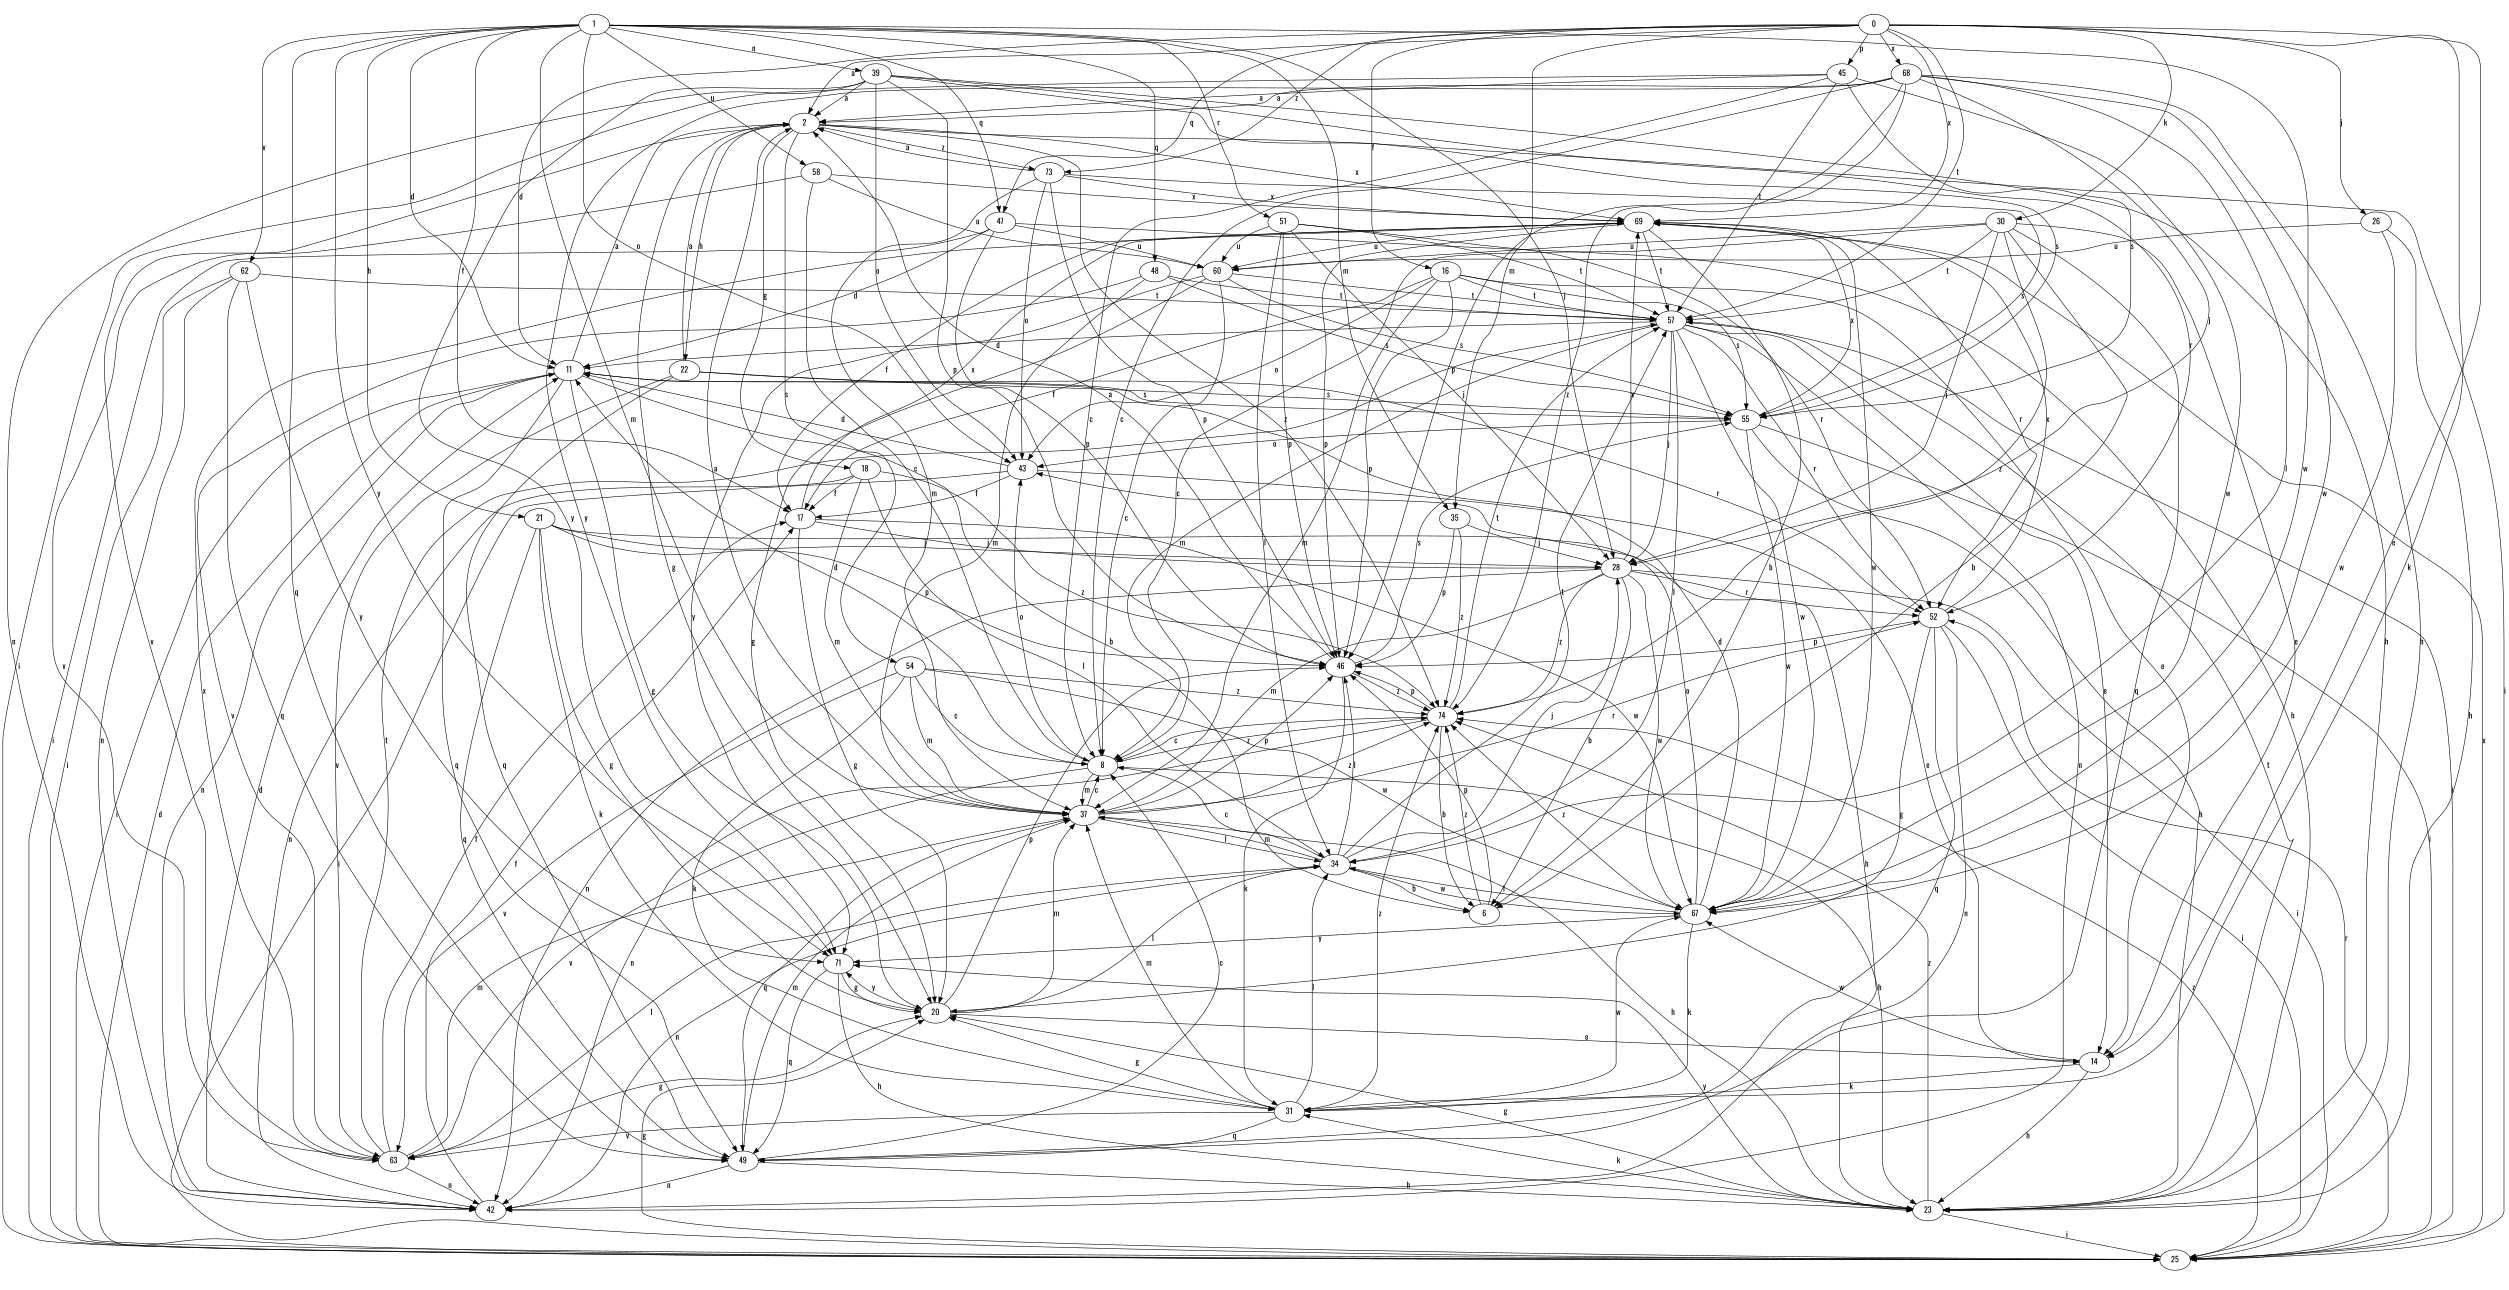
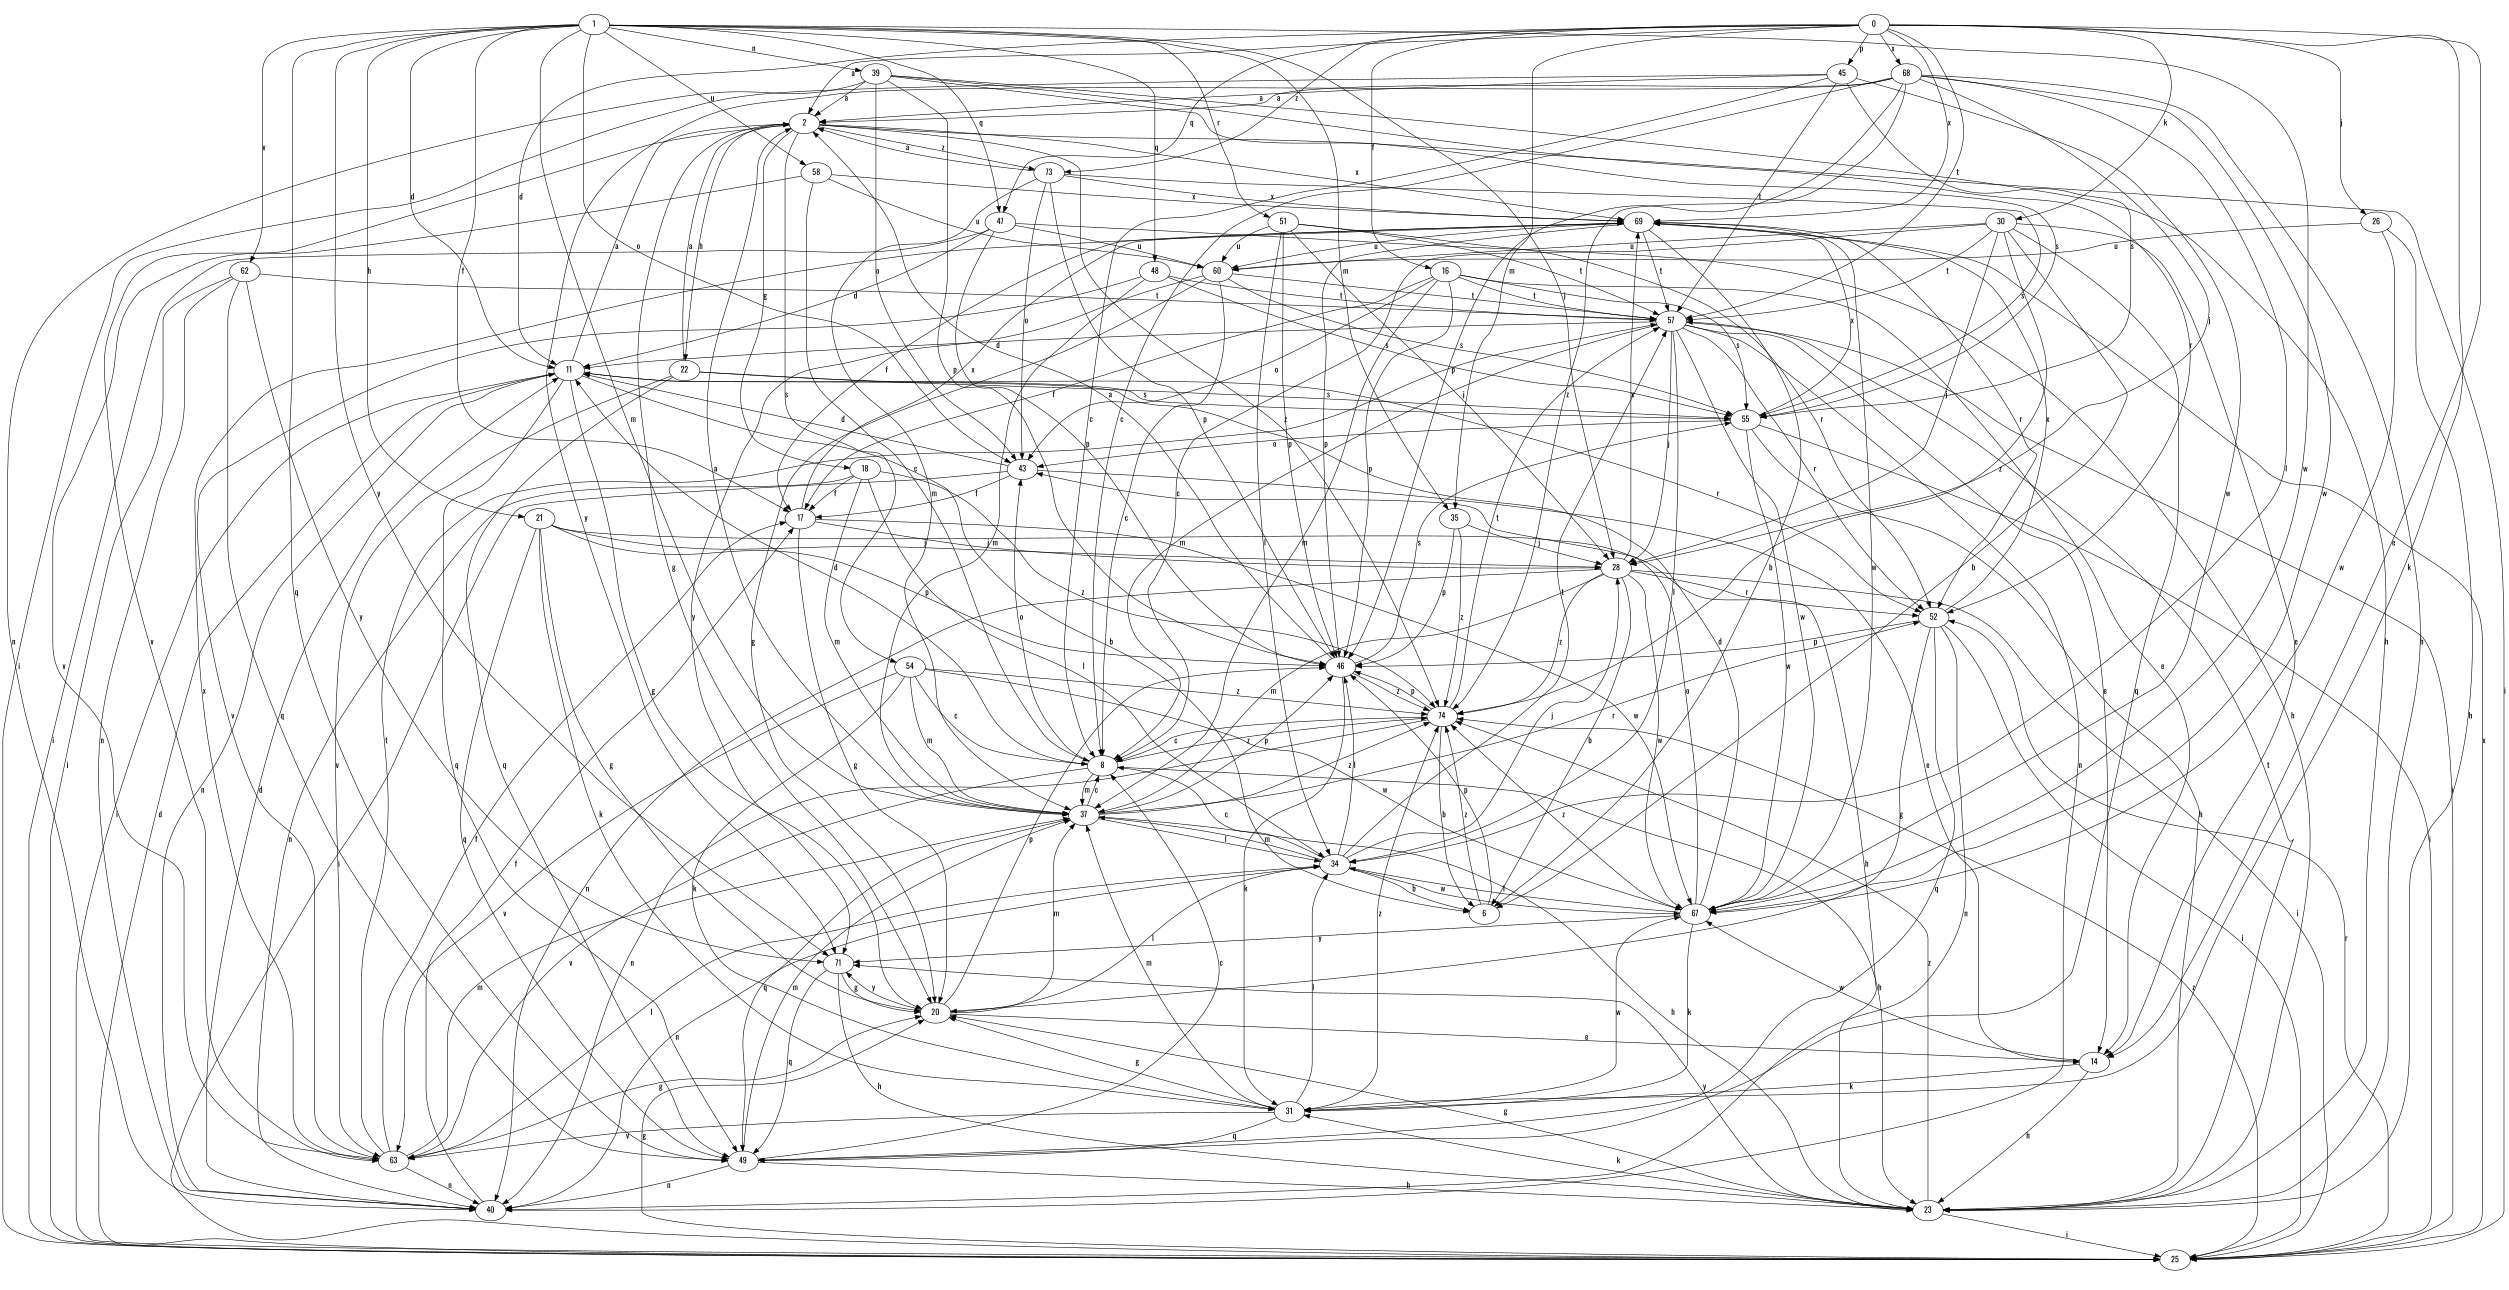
  strict digraph {
    fontname=Oswald
    node [fontname=Oswald]
    edge [fontname=Oswald]
    0
    2
    11
    14
    16
    26
    30
    31
    35
    45
    47
    57
    68
    69
    73
    18
    20
    22
    25
    54
    63
    74
    49
    6
-   40 [label=42]
+   40
    55
    67
    23
    17
    37
    43
    46
    60
    28
    8
    34
    52
    71
    1
    21
    39
    48
    51
    58
    62
    0 -> 2 [label=a]
    0 -> 11 [label=d]
    0 -> 14 [label=e]
    0 -> 16 [label=f]
    0 -> 26 [label=j]
    0 -> 30 [label=k]
    0 -> 31 [label=k]
    0 -> 35 [label=m]
    0 -> 45 [label=p]
    0 -> 47 [label=q]
    0 -> 57 [label=t]
    0 -> 68 [label=x]
    0 -> 69 [label=x]
    0 -> 73 [label=z]
    2 -> 69 [label=x]
    2 -> 73 [label=z]
    2 -> 18 [label=g]
    2 -> 20 [label=g]
    2 -> 22 [label=h]
    2 -> 25 [label=i]
    2 -> 54 [label=s]
    2 -> 63 [label=v]
    2 -> 74 [label=z]
    11 -> 2 [label=a]
    11 -> 20 [label=g]
    11 -> 25 [label=i]
    11 -> 49 [label=q]
    11 -> 6 [label=b]
    11 -> 40 [label=n]
    11 -> 55 [label=s]
    14 -> 31 [label=k]
    14 -> 67 [label=w]
    14 -> 23 [label=h]
    16 -> 14 [label=e]
    16 -> 57 [label=t]
    16 -> 55 [label=s]
    16 -> 17 [label=f]
    16 -> 37 [label=m]
    16 -> 43 [label=o]
    16 -> 46 [label=p]
    26 -> 67 [label=w]
    26 -> 23 [label=h]
    26 -> 60 [label=u]
    30 -> 14 [label=e]
    30 -> 57 [label=t]
    30 -> 74 [label=z]
    30 -> 49 [label=q]
    30 -> 6 [label=b]
    30 -> 60 [label=u]
    30 -> 28 [label=j]
    30 -> 8 [label=c]
    31 -> 20 [label=g]
    31 -> 63 [label=v]
    31 -> 74 [label=z]
    31 -> 49 [label=q]
    31 -> 67 [label=w]
    31 -> 37 [label=m]
    31 -> 34 [label=l]
    35 -> 74 [label=z]
    35 -> 46 [label=p]
    35 -> 28 [label=j]
    45 -> 2 [label=a]
    45 -> 57 [label=t]
    45 -> 25 [label=i]
    45 -> 55 [label=s]
    45 -> 67 [label=w]
    45 -> 8 [label=c]
    47 -> 11 [label=d]
    47 -> 25 [label=i]
    47 -> 23 [label=h]
    47 -> 46 [label=p]
    47 -> 60 [label=u]
    57 -> 11 [label=d]
    57 -> 14 [label=e]
    57 -> 25 [label=i]
    57 -> 40 [label=n]
    57 -> 67 [label=w]
    57 -> 28 [label=j]
    57 -> 8 [label=m]
    57 -> 34 [label=l]
    57 -> 52 [label=r]
    68 -> 2 [label=a]
    68 -> 74 [label=z]
    68 -> 67 [label=w]
    68 -> 23 [label=h]
    68 -> 46 [label=p]
    68 -> 28 [label=j]
    68 -> 8 [label=c]
    68 -> 34 [label=l]
    68 -> 71 [label=y]
    69 -> 57 [label=t]
    69 -> 6 [label=b]
    69 -> 67 [label=w]
    69 -> 17 [label=f]
    69 -> 46 [label=p]
    69 -> 60 [label=u]
    69 -> 52 [label=r]
    73 -> 2 [label=a]
    73 -> 69 [label=x]
    73 -> 55 [label=s]
    73 -> 37 [label=m]
    73 -> 43 [label=o]
    73 -> 46 [label=p]
    18 -> 74 [label=z]
    18 -> 40 [label=n]
    18 -> 17 [label=f]
    18 -> 37 [label=m]
    18 -> 34 [label=l]
    20 -> 14 [label=e]
    20 -> 37 [label=m]
    20 -> 46 [label=p]
    20 -> 34 [label=l]
    20 -> 71 [label=y]
    22 -> 2 [label=a]
    22 -> 63 [label=v]
    22 -> 49 [label=q]
    22 -> 55 [label=s]
    22 -> 52 [label=r]
    25 -> 11 [label=d]
    25 -> 69 [label=x]
    25 -> 20 [label=g]
    25 -> 74 [label=z]
    25 -> 52 [label=r]
    54 -> 31 [label=k]
    54 -> 63 [label=v]
    54 -> 74 [label=z]
    54 -> 67 [label=w]
    54 -> 37 [label=m]
    54 -> 8 [label=c]
    63 -> 57 [label=t]
    63 -> 69 [label=x]
    63 -> 20 [label=g]
    63 -> 40 [label=n]
    63 -> 17 [label=f]
    63 -> 37 [label=m]
    63 -> 34 [label=l]
    74 -> 57 [label=t]
    74 -> 6 [label=b]
    74 -> 40 [label=n]
    74 -> 46 [label=p]
    74 -> 8 [label=c]
    49 -> 40 [label=n]
    49 -> 23 [label=h]
    49 -> 37 [label=m]
    49 -> 8 [label=c]
    6 -> 74 [label=z]
    6 -> 46 [label=p]
    40 -> 11 [label=d]
    40 -> 17 [label=f]
    55 -> 69 [label=x]
    55 -> 25 [label=i]
    55 -> 67 [label=w]
    55 -> 23 [label=h]
    55 -> 43 [label=o]
    67 -> 11 [label=d]
    67 -> 31 [label=k]
    67 -> 74 [label=z]
    67 -> 43 [label=o]
    67 -> 34 [label=l]
    67 -> 71 [label=y]
    23 -> 31 [label=k]
    23 -> 57 [label=t]
    23 -> 20 [label=g]
    23 -> 25 [label=i]
    23 -> 74 [label=z]
    23 -> 71 [label=y]
    17 -> 69 [label=x]
    17 -> 20 [label=g]
    17 -> 67 [label=w]
    17 -> 28 [label=j]
    37 -> 2 [label=a]
    37 -> 74 [label=z]
    37 -> 49 [label=q]
    37 -> 23 [label=h]
    37 -> 46 [label=p]
    37 -> 8 [label=c]
    37 -> 34 [label=l]
    37 -> 52 [label=r]
    43 -> 11 [label=d]
    43 -> 14 [label=e]
    43 -> 25 [label=i]
    43 -> 17 [label=f]
    46 -> 2 [label=a]
    46 -> 31 [label=k]
    46 -> 74 [label=z]
    46 -> 55 [label=s]
    60 -> 57 [label=t]
    60 -> 20 [label=g]
    60 -> 55 [label=s]
    60 -> 8 [label=c]
    60 -> 71 [label=y]
    28 -> 69 [label=x]
    28 -> 25 [label=i]
    28 -> 74 [label=z]
    28 -> 6 [label=b]
    28 -> 40 [label=n]
    28 -> 67 [label=w]
    28 -> 37 [label=m]
    28 -> 52 [label=r]
    8 -> 11 [label=d]
    8 -> 63 [label=v]
    8 -> 74 [label=z]
    8 -> 23 [label=h]
    8 -> 37 [label=m]
    8 -> 43 [label=o]
    34 -> 57 [label=t]
    34 -> 6 [label=b]
    34 -> 40 [label=n]
    34 -> 67 [label=w]
    34 -> 37 [label=m]
    34 -> 46 [label=l]
    34 -> 28 [label=j]
    34 -> 8 [label=c]
    52 -> 69 [label=x]
    52 -> 20 [label=g]
    52 -> 25 [label=i]
    52 -> 49 [label=q]
    52 -> 40 [label=n]
    52 -> 46 [label=p]
    71 -> 20 [label=g]
    71 -> 49 [label=q]
    71 -> 23 [label=h]
    1 -> 11 [label=d]
    1 -> 35 [label=m]
    1 -> 47 [label=q]
    1 -> 49 [label=q]
    1 -> 67 [label=w]
    1 -> 17 [label=f]
    1 -> 37 [label=m]
    1 -> 43 [label=o]
    1 -> 28 [label=j]
    1 -> 71 [label=y]
    1 -> 21 [label=h]
    1 -> 39 [label=n]
    1 -> 48 [label=q]
    1 -> 51 [label=r]
    1 -> 58 [label=u]
    1 -> 62 [label=v]
    21 -> 31 [label=k]
    21 -> 20 [label=g]
    21 -> 49 [label=q]
    21 -> 23 [label=h]
    21 -> 46 [label=p]
    21 -> 28 [label=j]
    39 -> 2 [label=a]
    39 -> 40 [label=n]
    39 -> 55 [label=s]
    39 -> 23 [label=h]
    39 -> 43 [label=o]
    39 -> 46 [label=p]
    39 -> 52 [label=r]
-   39 -> 71 [label=y]
    48 -> 57 [label=t]
    48 -> 63 [label=v]
    48 -> 55 [label=s]
    48 -> 37 [label=m]
    51 -> 57 [label=t]
    51 -> 46 [label=p]
    51 -> 60 [label=u]
    51 -> 28 [label=j]
    51 -> 34 [label=l]
    51 -> 52 [label=r]
    58 -> 69 [label=x]
    58 -> 63 [label=v]
    58 -> 60 [label=u]
    58 -> 8 [label=c]
    62 -> 57 [label=t]
    62 -> 25 [label=i]
    62 -> 49 [label=q]
    62 -> 40 [label=n]
    62 -> 71 [label=y]
  }
